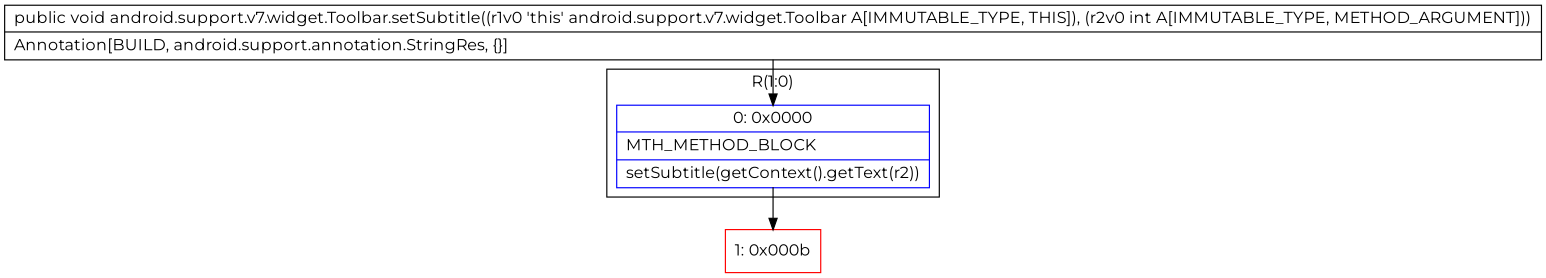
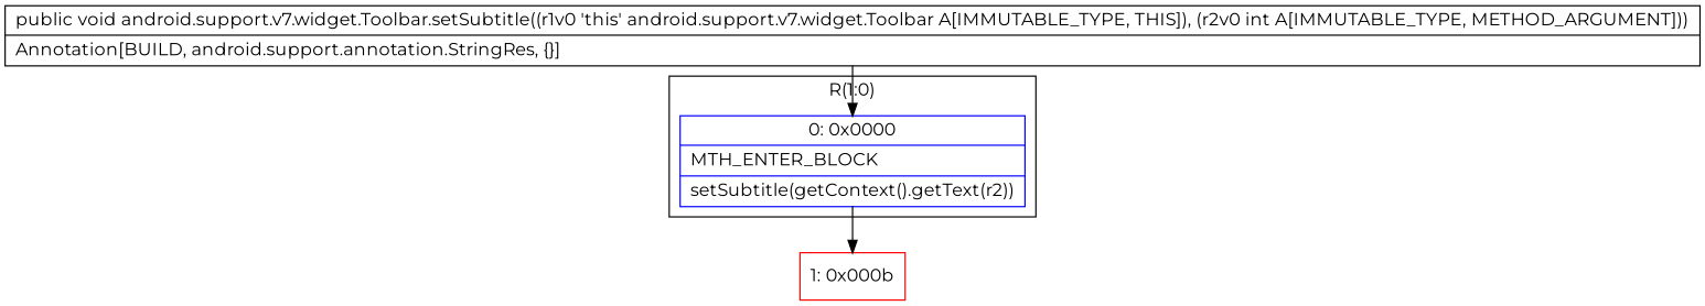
  digraph {
    fontname=Montserrat
    node [shape=record fontname=Montserrat]
    edge [fontname=Montserrat]
-   n1 [color=blue label="{0\:\ 0x0000|MTH_METHOD_BLOCK\l|setSubtitle(getContext().getText(r2))\l}"]
+   n1 [color=blue label="{0\:\ 0x0000|MTH_ENTER_BLOCK\l|setSubtitle(getContext().getText(r2))\l}"]
    n2 [color=red label="{1\:\ 0x000b}"]
    n3 [label="{public void android.support.v7.widget.Toolbar.setSubtitle((r1v0 'this' android.support.v7.widget.Toolbar A[IMMUTABLE_TYPE, THIS]), (r2v0 int A[IMMUTABLE_TYPE, METHOD_ARGUMENT]))  | Annotation[BUILD, android.support.annotation.StringRes, \{\}]\l}"]
    subgraph cluster_1 {
      label="R(1:0)"
      n1
    }
    n1 -> n2
    n3 -> n1
  }
